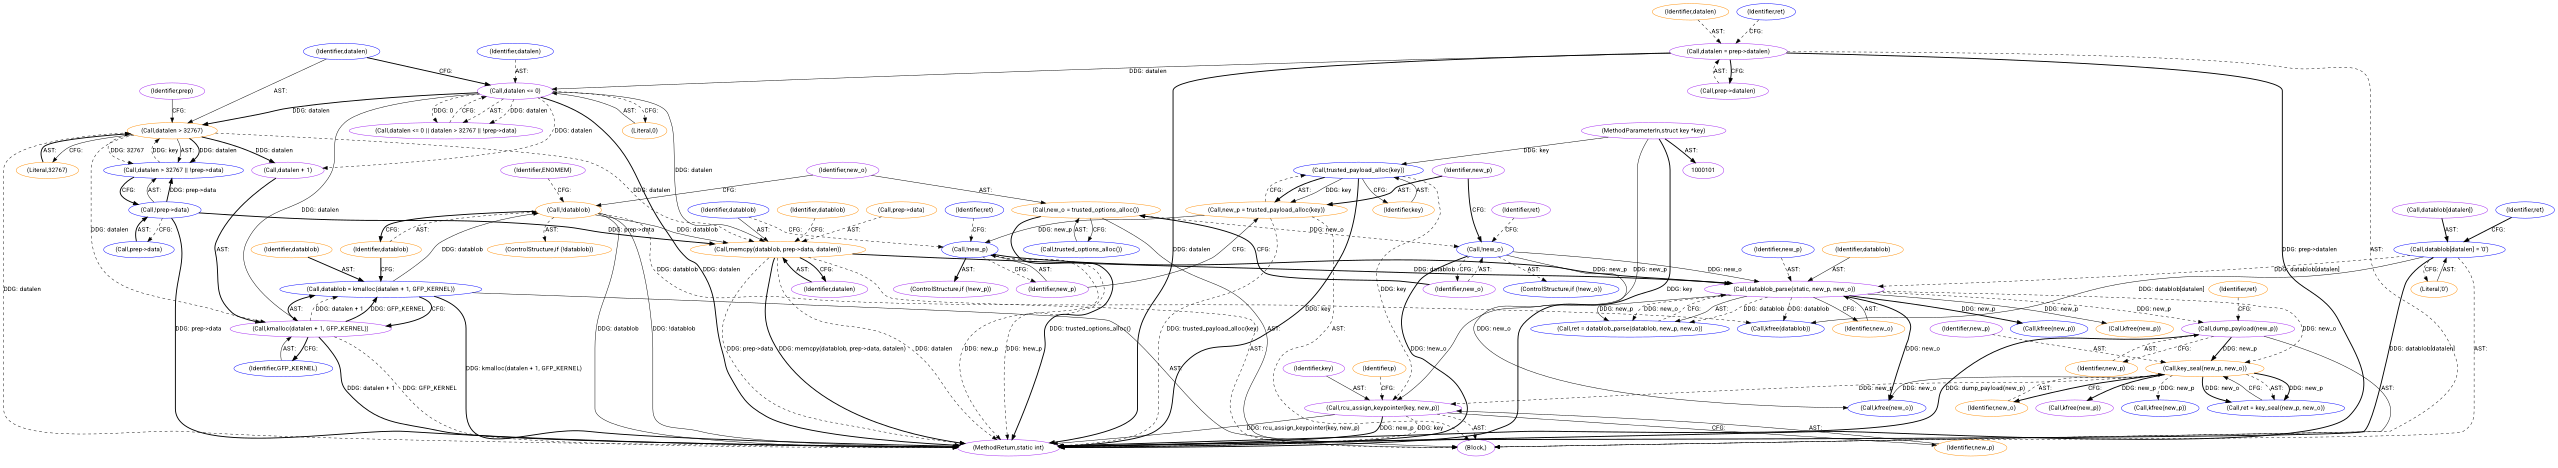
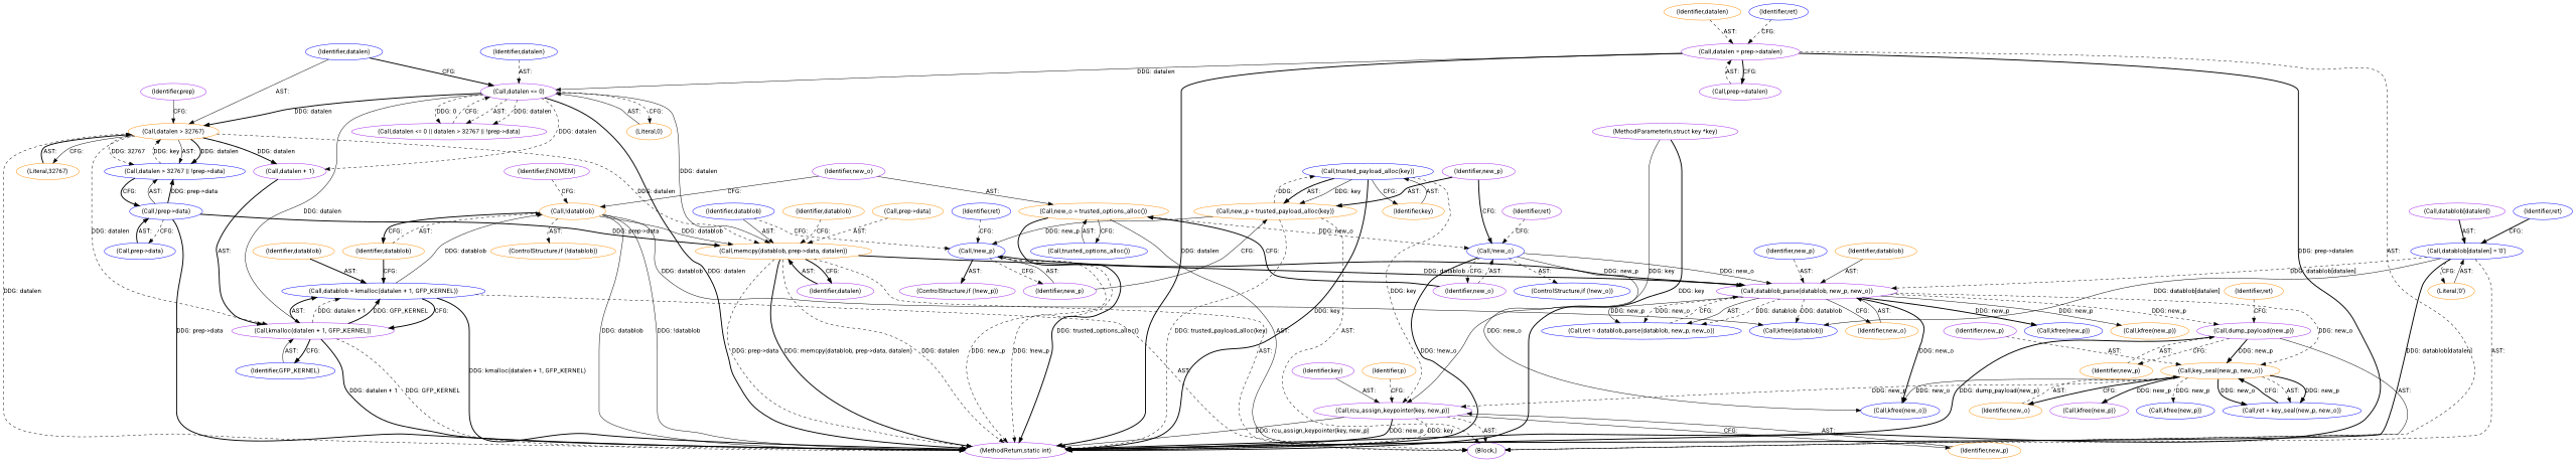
  digraph {
    fontname=Roboto
    node [color=purple fontname=Roboto]
    edge [fontname=Roboto style=dashed]
    n1 [label="(Call,rcu_assign_keypointer(key, new_p))"]
    n2 [color=darkorange label="(Identifier,new_p)"]
    n3 [label="(MethodReturn,static int)"]
    n4 [label="(Block,)"]
    n5 [color=blue label="(Call,trusted_payload_alloc(key))"]
    n6 [color=darkorange label="(Call,new_p = trusted_payload_alloc(key))"]
    n7 [color=darkorange label="(Identifier,key)"]
    n8 [color=blue label="(Call,!new_p)"]
    n9 [label="(MethodParameterIn,struct key *key)"]
-   1000101
    n11 [color=darkorange label="(Call,key_seal(new_p, new_o))"]
    n12 [label="(Call,kfree(new_p))"]
    n13 [color=blue label="(Call,kfree(new_p))"]
    n14 [color=blue label="(Call,ret = key_seal(new_p, new_o))"]
    n15 [color=darkorange label="(Identifier,new_o)"]
    n16 [color=blue label="(Call,kfree(new_o))"]
    n17 [label="(Call,dump_payload(new_p))"]
    n18 [color=darkorange label="(Identifier,new_p)"]
-   n19 [label="(Call,datablob_parse(static, new_p, new_o))"]
+   n19 [label="(Call,datablob_parse(datablob, new_p, new_o))"]
    n20 [color=blue label="(Call,kfree(new_p))"]
    n21 [color=darkorange label="(Call,kfree(new_p))"]
    n22 [color=blue label="(Call,ret = datablob_parse(datablob, new_p, new_o))"]
    n23 [color=blue label="(Call,kfree(datablob))"]
    n24 [color=darkorange label="(Identifier,new_o)"]
    n25 [color=darkorange label="(Call,memcpy(datablob, prep->data, datalen))"]
    n26 [label="(Identifier,datalen)"]
    n27 [color=darkorange label="(Call,!datablob)"]
    n28 [color=darkorange label="(Identifier,datablob)"]
    n29 [color=darkorange label="(ControlStructure,if (!datablob))"]
    n30 [color=blue label="(Call,datablob = kmalloc(datalen + 1, GFP_KERNEL))"]
    n31 [label="(Call,kmalloc(datalen + 1, GFP_KERNEL))"]
    n32 [color=blue label="(Identifier,GFP_KERNEL)"]
    n33 [label="(Call,datalen <= 0)"]
    n34 [color=darkorange label="(Call,datalen > 32767)"]
    n35 [color=darkorange label="(Literal,0)"]
    n36 [label="(Call,datalen <= 0 || datalen > 32767 || !prep->data)"]
    n37 [label="(Call,datalen + 1)"]
    n38 [color=blue label="(Call,datalen > 32767 || !prep->data)"]
    n39 [color=darkorange label="(Literal,32767)"]
    n40 [label="(Call,datalen = prep->datalen)"]
    n41 [label="(Call,prep->datalen)"]
    n42 [color=blue label="(Call,!prep->data)"]
    n43 [color=blue label="(Call,prep->data)"]
    n44 [color=blue label="(Call,datablob[datalen] = '\0')"]
    n45 [color=darkorange label="(Literal,'\0')"]
    n46 [label="(ControlStructure,if (!new_p))"]
    n47 [label="(Identifier,new_p)"]
    n48 [color=blue label="(Call,!new_o)"]
    n49 [color=blue label="(ControlStructure,if (!new_o))"]
    n50 [label="(Identifier,new_o)"]
    n51 [color=darkorange label="(Call,new_o = trusted_options_alloc())"]
    n52 [color=blue label="(Call,trusted_options_alloc())"]
    n53 [label="(Identifier,key)"]
    n54 [color=darkorange label="(Identifier,p)"]
    n55 [color=blue label="(Identifier,ret)"]
    n56 [label="(Identifier,ENOMEM)"]
    n57 [color=darkorange label="(Identifier,datalen)"]
    n58 [color=darkorange label="(Identifier,datablob)"]
    n59 [label="(Identifier,prep)"]
    n60 [label="(Identifier,ret)"]
    n61 [label="(Call,datablob[datalen])"]
    n62 [color=blue label="(Identifier,datablob)"]
    n63 [color=blue label="(Identifier,ret)"]
    n64 [label="(Identifier,new_o)"]
    n65 [label="(Identifier,new_p)"]
    n66 [color=blue label="(Identifier,new_p)"]
    n67 [color=blue label="(Identifier,ret)"]
    n68 [color=darkorange label="(Identifier,ret)"]
    n69 [color=darkorange label="(Identifier,datablob)"]
    n70 [color=blue label="(Identifier,datalen)"]
    n71 [color=blue label="(Identifier,datalen)"]
    n72 [color=darkorange label="(Identifier,datablob)"]
    n73 [label="(Identifier,new_p)"]
    n74 [color=darkorange label="(Call,prep->data)"]
    n1 -> n2 [label="CFG: " style=solid]
    n1 -> n3 [label="DDG: new_p" style=bold]
    n1 -> n3 [label="DDG: key"]
    n1 -> n3 [label="DDG: rcu_assign_keypointer(key, new_p)" style=solid]
    n1 -> n4 [label="AST: "]
    n2 -> n1 [label="AST: " style=solid]
    n5 -> n1 [label="DDG: key"]
    n5 -> n3 [label="DDG: key" style=bold]
    n5 -> n6 [label="AST: " style=bold]
    n5 -> n6 [label="DDG: key" style=solid]
    n5 -> n7 [label="CFG: " style=solid]
    n6 -> n3 [label="DDG: trusted_payload_alloc(key)"]
    n6 -> n4 [label="AST: "]
-   n6 -> n5 [label="CFG: "]
+   n6 -> n5 [label="DDG: "]
    n6 -> n8 [label="DDG: new_p" style=solid]
    n7 -> n5 [label="AST: " style=solid]
    n8 -> n3 [label="DDG: new_p"]
    n8 -> n3 [label="DDG: !new_p"]
    n8 -> n19 [label="DDG: new_p" style=bold]
    n8 -> n46 [label="AST: " style=bold]
    n8 -> n47 [label="CFG: "]
-   n9 -> n1 [label="DDG: new_p" style=solid]
+   n9 -> n1 [label="DDG: key" style=solid]
    n9 -> n3 [label="DDG: key" style=bold]
-   n9 -> n5 [label="DDG: key" style=solid]
-   n9 -> 1000101 [label="AST: " style=bold]
    n11 -> n1 [label="DDG: new_p"]
    n11 -> n12 [label="DDG: new_p" style=bold]
    n11 -> n13 [label="DDG: new_p"]
    n11 -> n14 [label="AST: "]
    n11 -> n14 [label="DDG: new_p" style=bold]
    n11 -> n14 [label="DDG: new_o" style=bold]
    n11 -> n15 [label="CFG: " style=bold]
    n11 -> n16 [label="DDG: new_o" style=solid]
-   n14 -> n11 [label="CFG: " style=solid]
+   n14 -> n11 [label="CFG: " style=bold]
    n15 -> n11 [label="AST: "]
    n17 -> n3 [label="DDG: dump_payload(new_p)" style=bold]
    n17 -> n4 [label="AST: " style=solid]
    n17 -> n11 [label="DDG: new_p" style=bold]
    n17 -> n18 [label="CFG: "]
    n18 -> n17 [label="AST: "]
    n19 -> n11 [label="DDG: new_o"]
    n19 -> n16 [label="DDG: new_o" style=bold]
    n19 -> n17 [label="DDG: new_p"]
    n19 -> n20 [label="DDG: new_p" style=bold]
    n19 -> n21 [label="DDG: new_p" style=solid]
    n19 -> n22 [label="AST: " style=solid]
    n19 -> n22 [label="DDG: datablob"]
    n19 -> n22 [label="DDG: new_p" style=solid]
    n19 -> n22 [label="DDG: new_o"]
    n19 -> n23 [label="DDG: datablob"]
    n19 -> n24 [label="CFG: " style=solid]
    n22 -> n19 [label="CFG: "]
    n24 -> n19 [label="AST: " style=solid]
    n25 -> n3 [label="DDG: memcpy(datablob, prep->data, datalen)" style=bold]
    n25 -> n3 [label="DDG: datalen"]
    n25 -> n3 [label="DDG: prep->data"]
    n25 -> n4 [label="AST: "]
    n25 -> n19 [label="DDG: datablob" style=bold]
    n25 -> n26 [label="CFG: " style=bold]
    n26 -> n25 [label="AST: " style=bold]
    n27 -> n3 [label="DDG: datablob" style=solid]
    n27 -> n3 [label="DDG: !datablob" style=solid]
-   n27 -> n23 [label="DDG: datablob"]
+   n27 -> n23 [label="DDG: datablob" style=solid]
    n27 -> n25 [label="DDG: datablob" style=solid]
    n27 -> n28 [label="CFG: " style=bold]
    n27 -> n29 [label="AST: "]
    n28 -> n27 [label="AST: "]
    n28 -> n30 [label="CFG: " style=bold]
    n30 -> n3 [label="DDG: kmalloc(datalen + 1, GFP_KERNEL)" style=bold]
-   n30 -> n4 [label="AST: " style=solid]
+   n30 -> n4 [label="AST: "]
    n30 -> n27 [label="DDG: datablob" style=solid]
    n30 -> n31 [label="CFG: " style=bold]
    n31 -> n3 [label="DDG: GFP_KERNEL"]
    n31 -> n3 [label="DDG: datalen + 1" style=bold]
    n31 -> n30 [label="AST: " style=bold]
    n31 -> n30 [label="DDG: datalen + 1"]
    n31 -> n30 [label="DDG: GFP_KERNEL" style=bold]
    n31 -> n32 [label="CFG: " style=bold]
    n32 -> n31 [label="AST: " style=solid]
    n33 -> n3 [label="DDG: datalen" style=bold]
    n33 -> n25 [label="DDG: datalen" style=solid]
    n33 -> n31 [label="DDG: datalen" style=solid]
    n33 -> n34 [label="DDG: datalen" style=bold]
    n33 -> n35 [label="CFG: "]
    n33 -> n36 [label="AST: "]
    n33 -> n36 [label="DDG: datalen"]
    n33 -> n36 [label="DDG: 0"]
    n33 -> n37 [label="DDG: datalen"]
    n34 -> n3 [label="DDG: datalen"]
    n34 -> n25 [label="DDG: datalen"]
    n34 -> n31 [label="DDG: datalen"]
    n34 -> n37 [label="DDG: datalen" style=bold]
    n34 -> n38 [label="AST: " style=solid]
    n34 -> n38 [label="DDG: datalen" style=bold]
    n34 -> n38 [label="DDG: 32767"]
    n34 -> n39 [label="CFG: " style=solid]
    n35 -> n33 [label="AST: " style=solid]
    n36 -> n33 [label="CFG: "]
    n37 -> n31 [label="AST: " style=bold]
    n38 -> n34 [label="DDG: key"]
    n38 -> n42 [label="CFG: " style=bold]
    n39 -> n34 [label="AST: " style=bold]
    n40 -> n3 [label="DDG: datalen" style=bold]
    n40 -> n3 [label="DDG: prep->datalen" style=bold]
    n40 -> n4 [label="AST: "]
    n40 -> n33 [label="DDG: datalen" style=solid]
    n40 -> n41 [label="CFG: " style=bold]
    n41 -> n40 [label="AST: "]
    n42 -> n3 [label="DDG: prep->data" style=bold]
    n42 -> n25 [label="DDG: prep->data" style=bold]
    n42 -> n38 [label="AST: " style=solid]
    n42 -> n38 [label="DDG: prep->data" style=bold]
    n42 -> n43 [label="CFG: "]
    n43 -> n42 [label="AST: " style=bold]
    n44 -> n3 [label="DDG: datablob[datalen]" style=bold]
    n44 -> n4 [label="AST: "]
    n44 -> n19 [label="DDG: datablob[datalen]"]
    n44 -> n23 [label="DDG: datablob[datalen]" style=solid]
    n44 -> n45 [label="CFG: "]
    n45 -> n44 [label="AST: " style=solid]
    n47 -> n6 [label="CFG: " style=solid]
    n47 -> n8 [label="AST: " style=solid]
    n48 -> n3 [label="DDG: !new_o" style=bold]
    n48 -> n16 [label="DDG: new_o" style=solid]
    n48 -> n19 [label="DDG: new_o" style=solid]
    n48 -> n49 [label="AST: "]
    n48 -> n50 [label="CFG: "]
    n50 -> n48 [label="AST: "]
    n50 -> n51 [label="CFG: " style=bold]
    n51 -> n3 [label="DDG: trusted_options_alloc()" style=bold]
    n51 -> n4 [label="AST: " style=solid]
    n51 -> n48 [label="DDG: new_o"]
    n51 -> n52 [label="CFG: " style=solid]
    n52 -> n51 [label="AST: " style=solid]
    n53 -> n1 [label="AST: " style=solid]
    n54 -> n1 [label="CFG: "]
    n55 -> n44 [label="CFG: " style=bold]
    n56 -> n27 [label="CFG: "]
    n57 -> n40 [label="AST: "]
    n58 -> n19 [label="AST: " style=solid]
    n59 -> n34 [label="CFG: " style=solid]
    n60 -> n48 [label="CFG: "]
    n61 -> n44 [label="AST: " style=bold]
    n62 -> n8 [label="CFG: "]
    n62 -> n25 [label="AST: " style=solid]
    n63 -> n40 [label="CFG: "]
    n64 -> n27 [label="CFG: " style=solid]
    n64 -> n51 [label="AST: " style=solid]
    n65 -> n11 [label="AST: "]
    n66 -> n19 [label="AST: "]
    n67 -> n8 [label="CFG: "]
    n68 -> n17 [label="CFG: "]
    n69 -> n30 [label="AST: " style=bold]
    n70 -> n33 [label="AST: "]
    n71 -> n33 [label="CFG: " style=bold]
    n71 -> n34 [label="AST: " style=solid]
    n72 -> n25 [label="CFG: "]
    n73 -> n6 [label="AST: " style=bold]
    n73 -> n48 [label="CFG: " style=bold]
    n74 -> n25 [label="AST: "]
  }
